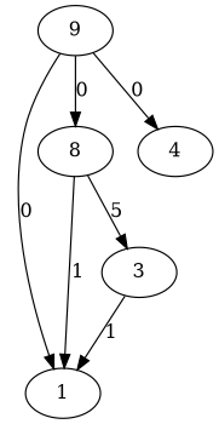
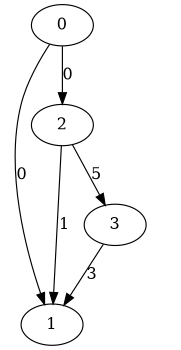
  digraph {
-   0 [label=9]
+   0
    1
-   2 [label=8]
-   4
+   2
    3
    0 -> 1 [label=0]
    0 -> 2 [label=0]
-   0 -> 4 [label=0]
    2 -> 1 [label=1]
    2 -> 3 [label=5]
-   3 -> 1 [label=1]
+   3 -> 1 [label=3]
  }
